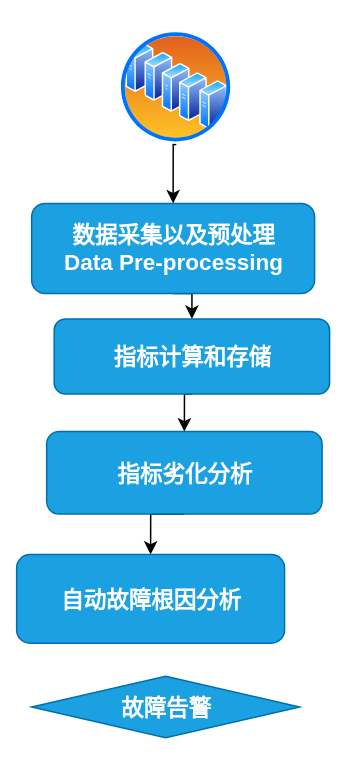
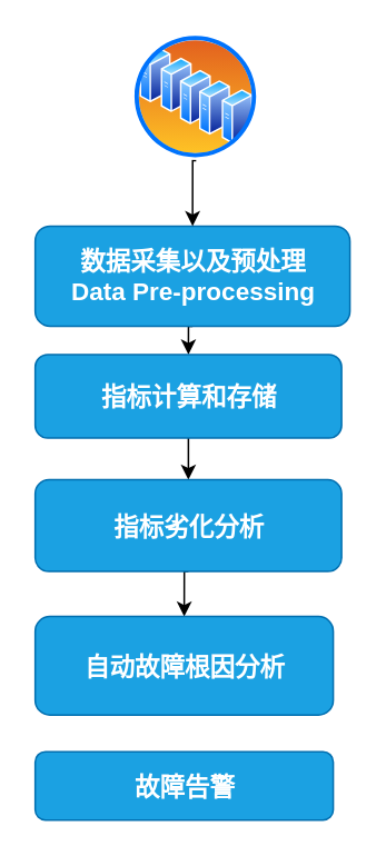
  <mxCell id="0" />
  <mxCell id="1" parent="0" />
  <mxCell id="2" style="edgeStyle=orthogonalEdgeStyle;rounded=0;orthogonalLoop=1;jettySize=auto;html=1;exitX=0.5;exitY=1;exitDx=0;exitDy=0;entryX=0.5;entryY=0;entryDx=0;entryDy=0;fontSize=15;" edge="1" parent="1" source="3" target="7"><mxGeometry relative="1" as="geometry" /></mxCell>
  <mxCell id="3" value="&lt;b style=&quot;font-size: 15px;&quot;&gt;数据采集以及预处理&lt;br style=&quot;font-size: 15px;&quot;&gt;Data Pre-processing&lt;/b&gt;" style="rounded=1;whiteSpace=wrap;html=1;fillColor=#1ba1e2;strokeColor=#006EAF;fontColor=#ffffff;fontSize=15;" vertex="1" parent="1"><mxGeometry x="20.5" y="135" width="188.5" height="60" as="geometry" /></mxCell>
  <mxCell id="4" style="edgeStyle=orthogonalEdgeStyle;rounded=0;orthogonalLoop=1;jettySize=auto;html=1;exitX=0.5;exitY=1;exitDx=0;exitDy=0;entryX=0.5;entryY=0;entryDx=0;entryDy=0;fontSize=15;" edge="1" parent="1" source="5" target="3"><mxGeometry relative="1" as="geometry" /></mxCell>
  <mxCell id="5" value="" style="aspect=fixed;perimeter=ellipsePerimeter;html=1;align=center;shadow=0;dashed=0;spacingTop=3;image;image=img/lib/active_directory/server_farm.svg;fontSize=15;" vertex="1" parent="1"><mxGeometry x="79" y="20" width="75.75" height="75.75" as="geometry" /></mxCell>
  <mxCell id="6" style="edgeStyle=orthogonalEdgeStyle;rounded=0;orthogonalLoop=1;jettySize=auto;html=1;exitX=0.5;exitY=1;exitDx=0;exitDy=0;entryX=0.5;entryY=0;entryDx=0;entryDy=0;fontSize=15;" edge="1" parent="1" source="7" target="9"><mxGeometry relative="1" as="geometry" /></mxCell>
- <mxCell id="7" value="&lt;b style=&quot;font-size: 15px;&quot;&gt;指标计算和存储&lt;/b&gt;" style="rounded=1;whiteSpace=wrap;html=1;fillColor=#1ba1e2;strokeColor=#006EAF;fontColor=#ffffff;fontSize=15;" vertex="1" parent="1"><mxGeometry x="35.5" y="212" width="183.5" height="50" as="geometry" /></mxCell>
+ <mxCell id="7" value="&lt;b style=&quot;font-size: 15px;&quot;&gt;指标计算和存储&lt;/b&gt;" style="rounded=1;whiteSpace=wrap;html=1;fillColor=#1ba1e2;strokeColor=#006EAF;fontColor=#ffffff;fontSize=15;" vertex="1" parent="1"><mxGeometry x="20.5" y="212" width="183.5" height="50" as="geometry" /></mxCell>
  <mxCell id="8" style="edgeStyle=orthogonalEdgeStyle;rounded=0;orthogonalLoop=1;jettySize=auto;html=1;exitX=0.5;exitY=1;exitDx=0;exitDy=0;entryX=0.5;entryY=0;entryDx=0;entryDy=0;fontSize=15;" edge="1" parent="1" source="9" target="10"><mxGeometry relative="1" as="geometry" /></mxCell>
- <mxCell id="9" value="&lt;b style=&quot;font-size: 15px;&quot;&gt;指标劣化分析&lt;/b&gt;" style="rounded=1;whiteSpace=wrap;html=1;fillColor=#1ba1e2;strokeColor=#006EAF;fontColor=#ffffff;fontSize=15;" vertex="1" parent="1"><mxGeometry x="30.5" y="287" width="183.5" height="55" as="geometry" /></mxCell>
- <mxCell id="10" value="&lt;b style=&quot;font-size: 15px;&quot;&gt;自动故障根因分析&lt;/b&gt;" style="rounded=1;whiteSpace=wrap;html=1;fillColor=#1ba1e2;strokeColor=#006EAF;fontColor=#ffffff;fontSize=15;" vertex="1" parent="1"><mxGeometry x="10.5" y="369" width="178.5" height="59" as="geometry" /></mxCell>
- <mxCell id="11" value="&lt;b style=&quot;font-size: 15px;&quot;&gt;故障告警&lt;/b&gt;" style="rhombus;whiteSpace=wrap;html=1;fillColor=#1ba1e2;strokeColor=#006EAF;fontColor=#ffffff;fontSize=15;" vertex="1" parent="1"><mxGeometry x="20.5" y="450" width="178.5" height="41" as="geometry" /></mxCell>
+ <mxCell id="9" value="&lt;b style=&quot;font-size: 15px;&quot;&gt;指标劣化分析&lt;/b&gt;" style="rounded=1;whiteSpace=wrap;html=1;fillColor=#1ba1e2;strokeColor=#006EAF;fontColor=#ffffff;fontSize=15;" vertex="1" parent="1"><mxGeometry x="20.5" y="287" width="183.5" height="55" as="geometry" /></mxCell>
+ <mxCell id="10" value="&lt;b style=&quot;font-size: 15px;&quot;&gt;自动故障根因分析&lt;/b&gt;" style="rounded=1;whiteSpace=wrap;html=1;fillColor=#1ba1e2;strokeColor=#006EAF;fontColor=#ffffff;fontSize=15;" vertex="1" parent="1"><mxGeometry x="20.5" y="369" width="178.5" height="59" as="geometry" /></mxCell>
+ <mxCell id="11" value="&lt;b style=&quot;font-size: 15px;&quot;&gt;故障告警&lt;/b&gt;" style="rounded=1;whiteSpace=wrap;html=1;fillColor=#1ba1e2;strokeColor=#006EAF;fontColor=#ffffff;fontSize=15;" vertex="1" parent="1"><mxGeometry x="20.5" y="450" width="178.5" height="41" as="geometry" /></mxCell>
